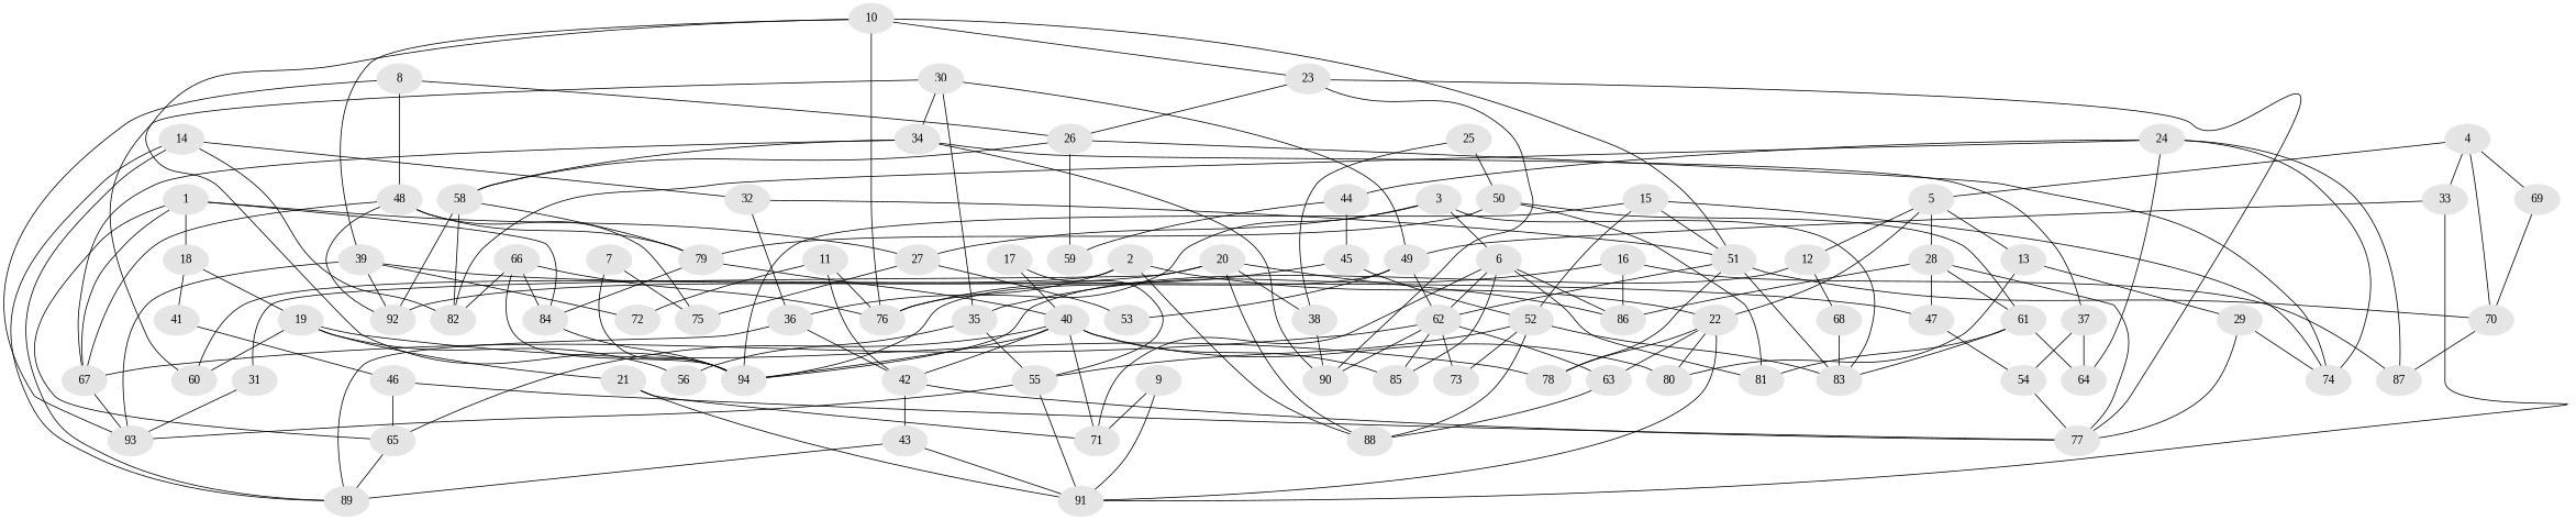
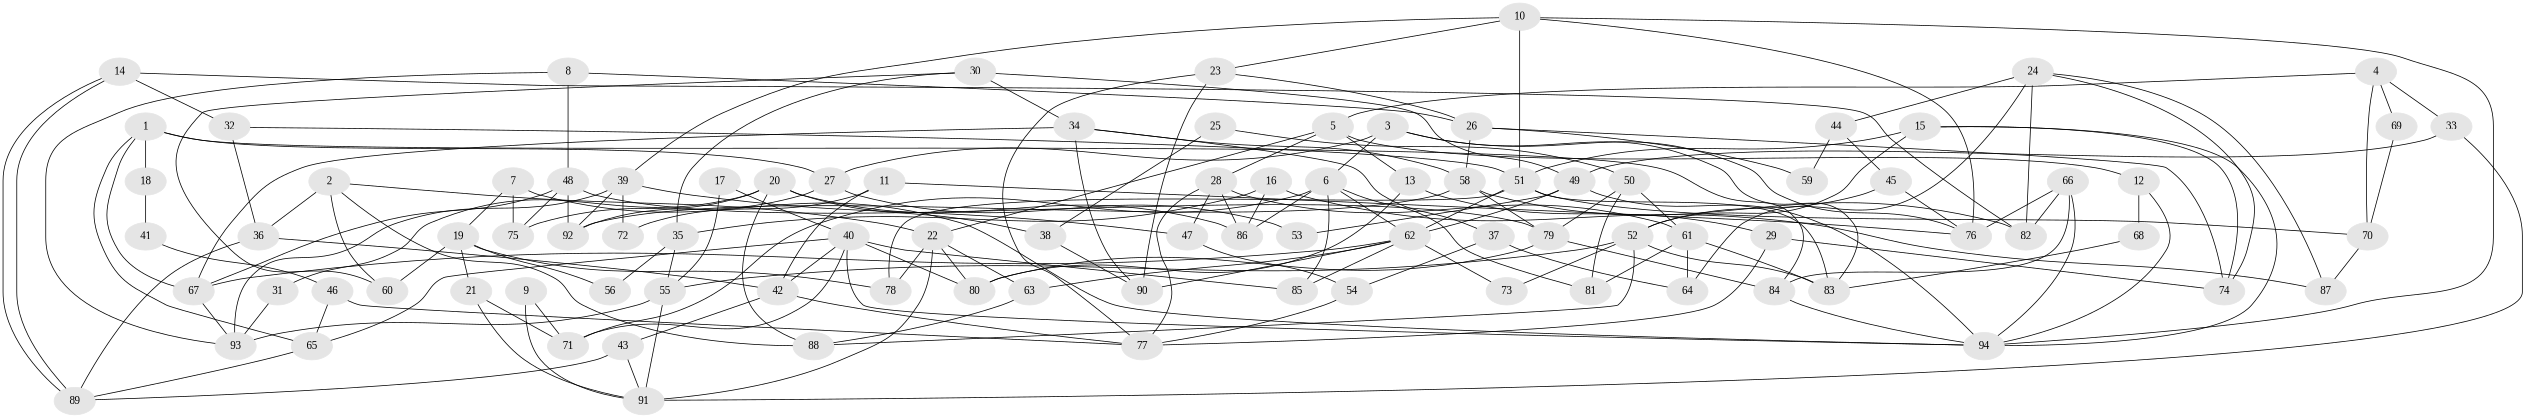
  graph {
    fontname="Liberation Serif"
    node [color=gray90 fontname="Liberation Serif" style=filled]
    edge [fontname="Liberation Serif"]
    1
    18
    27
    65
    67
    84
    19
    41
    75
    53
    89
    93
    94
    2
    22
    36
    60
    88
    91
    80
    78
    63
    42
    3
    6
    76
    83
    62
    71
    81
    85
    86
    4
    5
    33
    69
    70
    12
    13
    28
    49
    87
    68
    29
    77
    47
    61
    90
    73
    7
    8
    26
    48
    74
    58
    59
    92
    79
    9
    10
    23
    39
    51
    72
    11
    43
    14
    32
    82
    15
    52
    55
    16
    35
    56
    17
    40
    21
    46
    20
    31
    38
    24
    44
    64
    45
    25
    50
    54
    30
    34
    37
    66
    1 -- 18
    1 -- 27
    1 -- 65
    1 -- 67
    1 -- 84
-   18 -- 19
+   7 -- 19
    18 -- 41
    27 -- 75
    27 -- 53
    65 -- 89
    67 -- 93
    84 -- 94
    19 -- 60
    19 -- 78
    19 -- 56
    19 -- 21
    41 -- 46
    2 -- 22
    2 -- 36
    2 -- 60
    2 -- 88
    22 -- 91
    22 -- 80
    22 -- 78
    22 -- 63
    36 -- 89
    36 -- 42
    63 -- 88
    42 -- 77
    42 -- 43
    3 -- 27
    3 -- 6
    3 -- 76
    3 -- 83
    6 -- 62
    6 -- 71
    6 -- 81
    6 -- 85
    6 -- 86
    62 -- 67
    62 -- 63
    62 -- 85
    62 -- 90
    62 -- 73
    4 -- 5
    4 -- 33
    4 -- 69
    4 -- 70
    5 -- 22
    5 -- 12
    5 -- 13
    5 -- 28
    33 -- 91
    33 -- 49
    69 -- 70
    70 -- 87
    12 -- 94
    12 -- 68
    13 -- 80
    13 -- 29
    28 -- 86
    28 -- 77
    28 -- 47
    28 -- 61
    49 -- 53
    49 -- 94
    49 -- 62
    68 -- 83
    29 -- 77
    29 -- 74
    47 -- 54
    61 -- 83
    61 -- 81
    61 -- 64
    7 -- 75
    7 -- 94
    8 -- 93
    8 -- 26
    8 -- 48
    26 -- 74
    26 -- 58
    26 -- 59
    48 -- 67
    48 -- 75
    48 -- 92
    48 -- 79
    58 -- 92
    58 -- 79
    58 -- 82
    79 -- 84
-   79 -- 40
+   79 -- 80
    9 -- 91
    9 -- 71
    10 -- 94
    10 -- 76
    10 -- 23
    10 -- 39
    10 -- 51
    23 -- 77
    23 -- 90
    23 -- 26
    39 -- 93
    39 -- 47
    39 -- 92
    39 -- 72
    51 -- 78
    51 -- 83
    51 -- 62
    51 -- 70
    11 -- 42
    11 -- 76
    11 -- 72
    43 -- 89
    43 -- 91
    14 -- 89
    14 -- 89
    14 -- 32
    14 -- 82
    32 -- 36
    32 -- 51
    15 -- 94
    15 -- 74
    15 -- 51
    15 -- 52
    52 -- 88
    52 -- 83
    52 -- 73
    52 -- 55
    55 -- 93
    55 -- 91
    16 -- 86
    16 -- 87
    16 -- 35
    35 -- 55
    35 -- 56
    17 -- 55
    17 -- 40
    40 -- 65
    40 -- 94
    40 -- 80
    40 -- 42
    40 -- 71
    40 -- 85
    21 -- 91
    21 -- 71
    46 -- 65
    46 -- 77
    20 -- 88
    20 -- 86
    20 -- 92
    20 -- 31
    20 -- 38
    31 -- 93
    38 -- 90
    24 -- 87
    24 -- 74
    24 -- 82
    24 -- 44
    24 -- 64
    44 -- 59
    44 -- 45
    45 -- 76
    45 -- 52
    25 -- 38
    25 -- 50
    50 -- 81
    50 -- 61
    50 -- 79
    54 -- 77
    30 -- 60
    30 -- 49
    30 -- 35
    30 -- 34
    34 -- 67
    34 -- 90
    34 -- 58
    34 -- 37
    37 -- 64
    37 -- 54
    66 -- 84
    66 -- 94
    66 -- 76
    66 -- 82
  }
